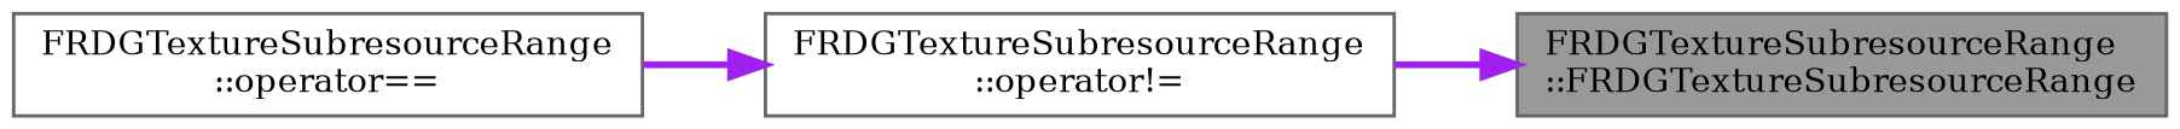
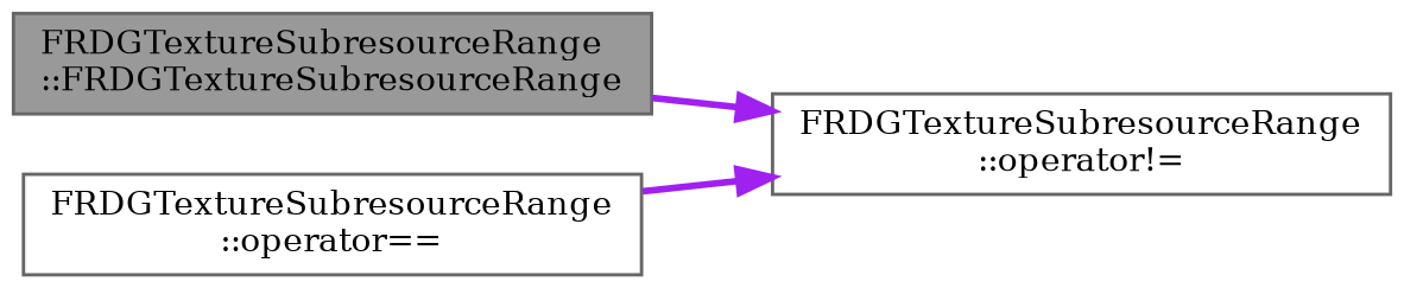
  digraph {
    fontname="DejaVu Serif"
    rankdir=RL
    node [color=grey40 fillcolor=white fontname="DejaVu Serif" fontsize=10 shape=box style=filled]
    edge [color=purple dir=back fontname="DejaVu Serif" fontsize=10 labelfontname=Helvetica labelfontsize=10 style=bold]
    n1 [color=gray40 fillcolor=grey60 fontcolor=black height=0.2 label="FRDGTextureSubresourceRange\l::FRDGTextureSubresourceRange" width=0.4]
    n2 [height=0.2 label="FRDGTextureSubresourceRange\l::operator!=" width=0.4]
    n3 [height=0.2 label="FRDGTextureSubresourceRange\l::operator==" width=0.4]
-   n1 -> n2
+   n2 -> n1
    n2 -> n3
  }
